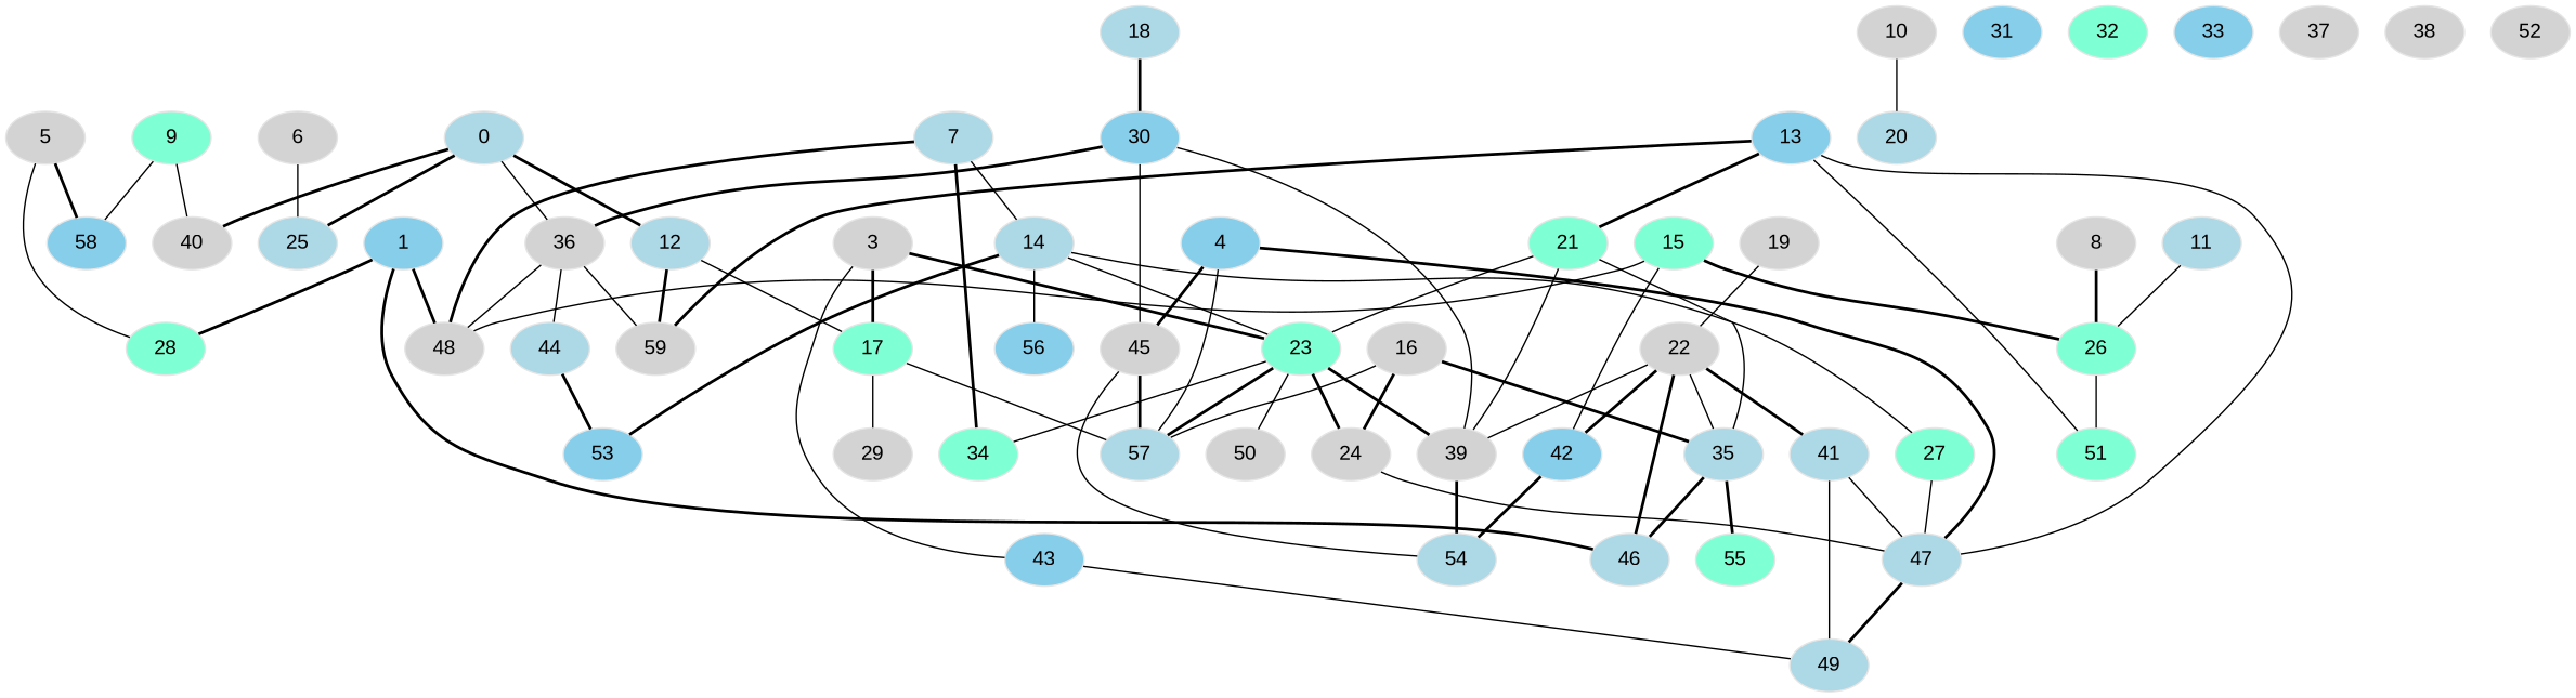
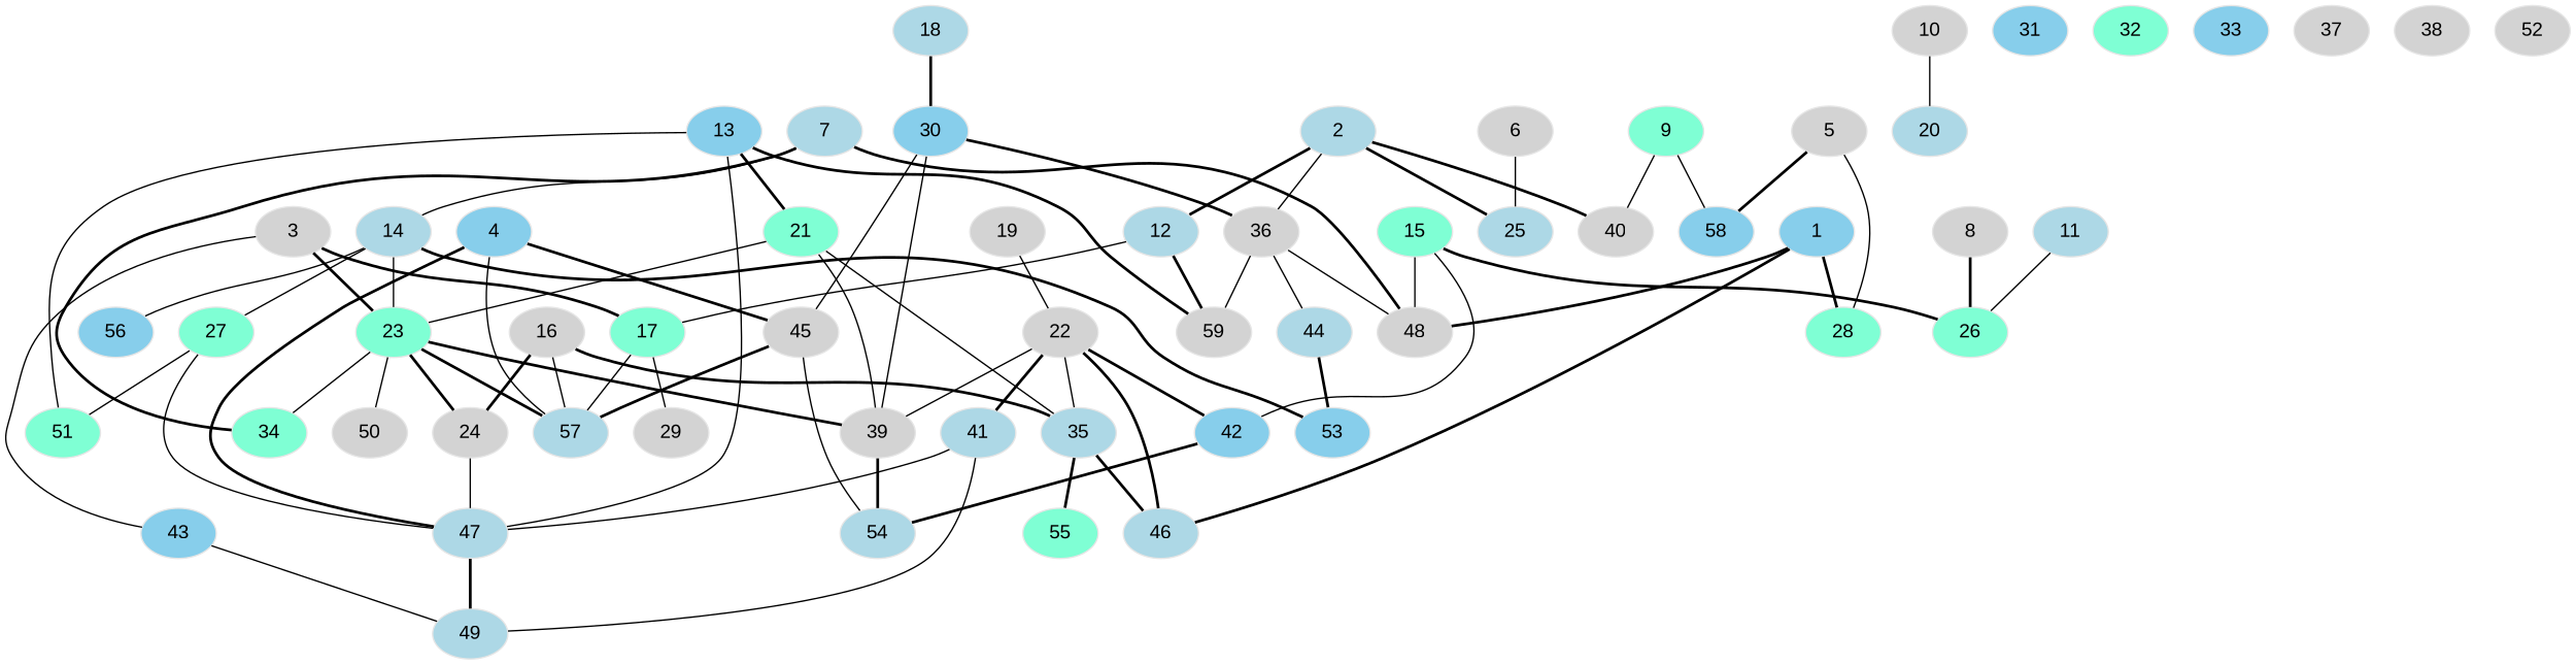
  graph {
    fontname="Liberation Sans"
    node [color=gray90 fillcolor=lightgrey fontname="Liberation Sans" style=filled]
    edge [fontname="Liberation Sans" style=solid]
    1 [fillcolor=skyblue]
    28 [fillcolor=aquamarine]
    46 [fillcolor=lightblue]
    48
-   2 [fillcolor=lightblue label=0]
+   2 [fillcolor=lightblue]
    12 [fillcolor=lightblue]
    25 [fillcolor=lightblue]
    36
    40
    17 [fillcolor=aquamarine]
    59
    44 [fillcolor=lightblue]
    3
    23 [fillcolor=aquamarine]
    43 [fillcolor=skyblue]
    57 [fillcolor=lightblue]
    29
    34 [fillcolor=aquamarine]
    24
    39
    50
    49 [fillcolor=lightblue]
    4 [fillcolor=skyblue]
    45
    47 [fillcolor=lightblue]
    54 [fillcolor=lightblue]
    5
    58 [fillcolor=skyblue]
    6
    7 [fillcolor=lightblue]
    14 [fillcolor=lightblue]
    53 [fillcolor=skyblue]
    27 [fillcolor=aquamarine]
    56 [fillcolor=skyblue]
    26 [fillcolor=aquamarine]
    8
    51 [fillcolor=aquamarine]
    9 [fillcolor=aquamarine]
    20 [fillcolor=lightblue]
    10
    11 [fillcolor=lightblue]
    13 [fillcolor=skyblue]
    21 [fillcolor=aquamarine]
    35 [fillcolor=lightblue]
    15 [fillcolor=aquamarine]
    42 [fillcolor=skyblue]
    16
    55 [fillcolor=aquamarine]
    18 [fillcolor=lightblue]
    30 [fillcolor=skyblue]
    19
    22
    41 [fillcolor=lightblue]
    31 [fillcolor=skyblue]
    32 [fillcolor=aquamarine]
    33 [fillcolor=skyblue]
    37
    38
    52
    1 -- 28 [style=bold]
    1 -- 46 [style=bold]
    1 -- 48 [style=bold]
    2 -- 12 [style=bold]
    2 -- 25 [style=bold]
    2 -- 36
    2 -- 40 [style=bold]
    12 -- 17
    12 -- 59 [style=bold]
    36 -- 48
    36 -- 59
    36 -- 44
    17 -- 57
    17 -- 29
    44 -- 53 [style=bold]
    3 -- 17 [style=bold]
    3 -- 23 [style=bold]
    3 -- 43
    23 -- 57 [style=bold]
    23 -- 34
    23 -- 24 [style=bold]
    23 -- 39 [style=bold]
    23 -- 50
    43 -- 49
    24 -- 47
    39 -- 54 [style=bold]
    4 -- 57
    4 -- 45 [style=bold]
    4 -- 47 [style=bold]
    45 -- 57 [style=bold]
    45 -- 54
    47 -- 49 [style=bold]
    5 -- 28
    5 -- 58 [style=bold]
    6 -- 25
    7 -- 48 [style=bold]
    7 -- 34 [style=bold]
    7 -- 14
    14 -- 23
    14 -- 53 [style=bold]
    14 -- 27
    14 -- 56
    27 -- 47
-   26 -- 51
+   27 -- 51
    8 -- 26 [style=bold]
    9 -- 40
    9 -- 58
    10 -- 20
    11 -- 26
    13 -- 59 [style=bold]
    13 -- 47
    13 -- 51
    13 -- 21 [style=bold]
    21 -- 23
    21 -- 39
    21 -- 35
    35 -- 46 [style=bold]
    35 -- 55 [style=bold]
    15 -- 48
    15 -- 26 [style=bold]
    15 -- 42
    42 -- 54 [style=bold]
    16 -- 57
    16 -- 24 [style=bold]
    16 -- 35 [style=bold]
    18 -- 30 [style=bold]
    30 -- 36 [style=bold]
    30 -- 39
    30 -- 45
    19 -- 22
    22 -- 46 [style=bold]
    22 -- 39
    22 -- 35
    22 -- 42 [style=bold]
    22 -- 41 [style=bold]
    41 -- 49
    41 -- 47
  }
